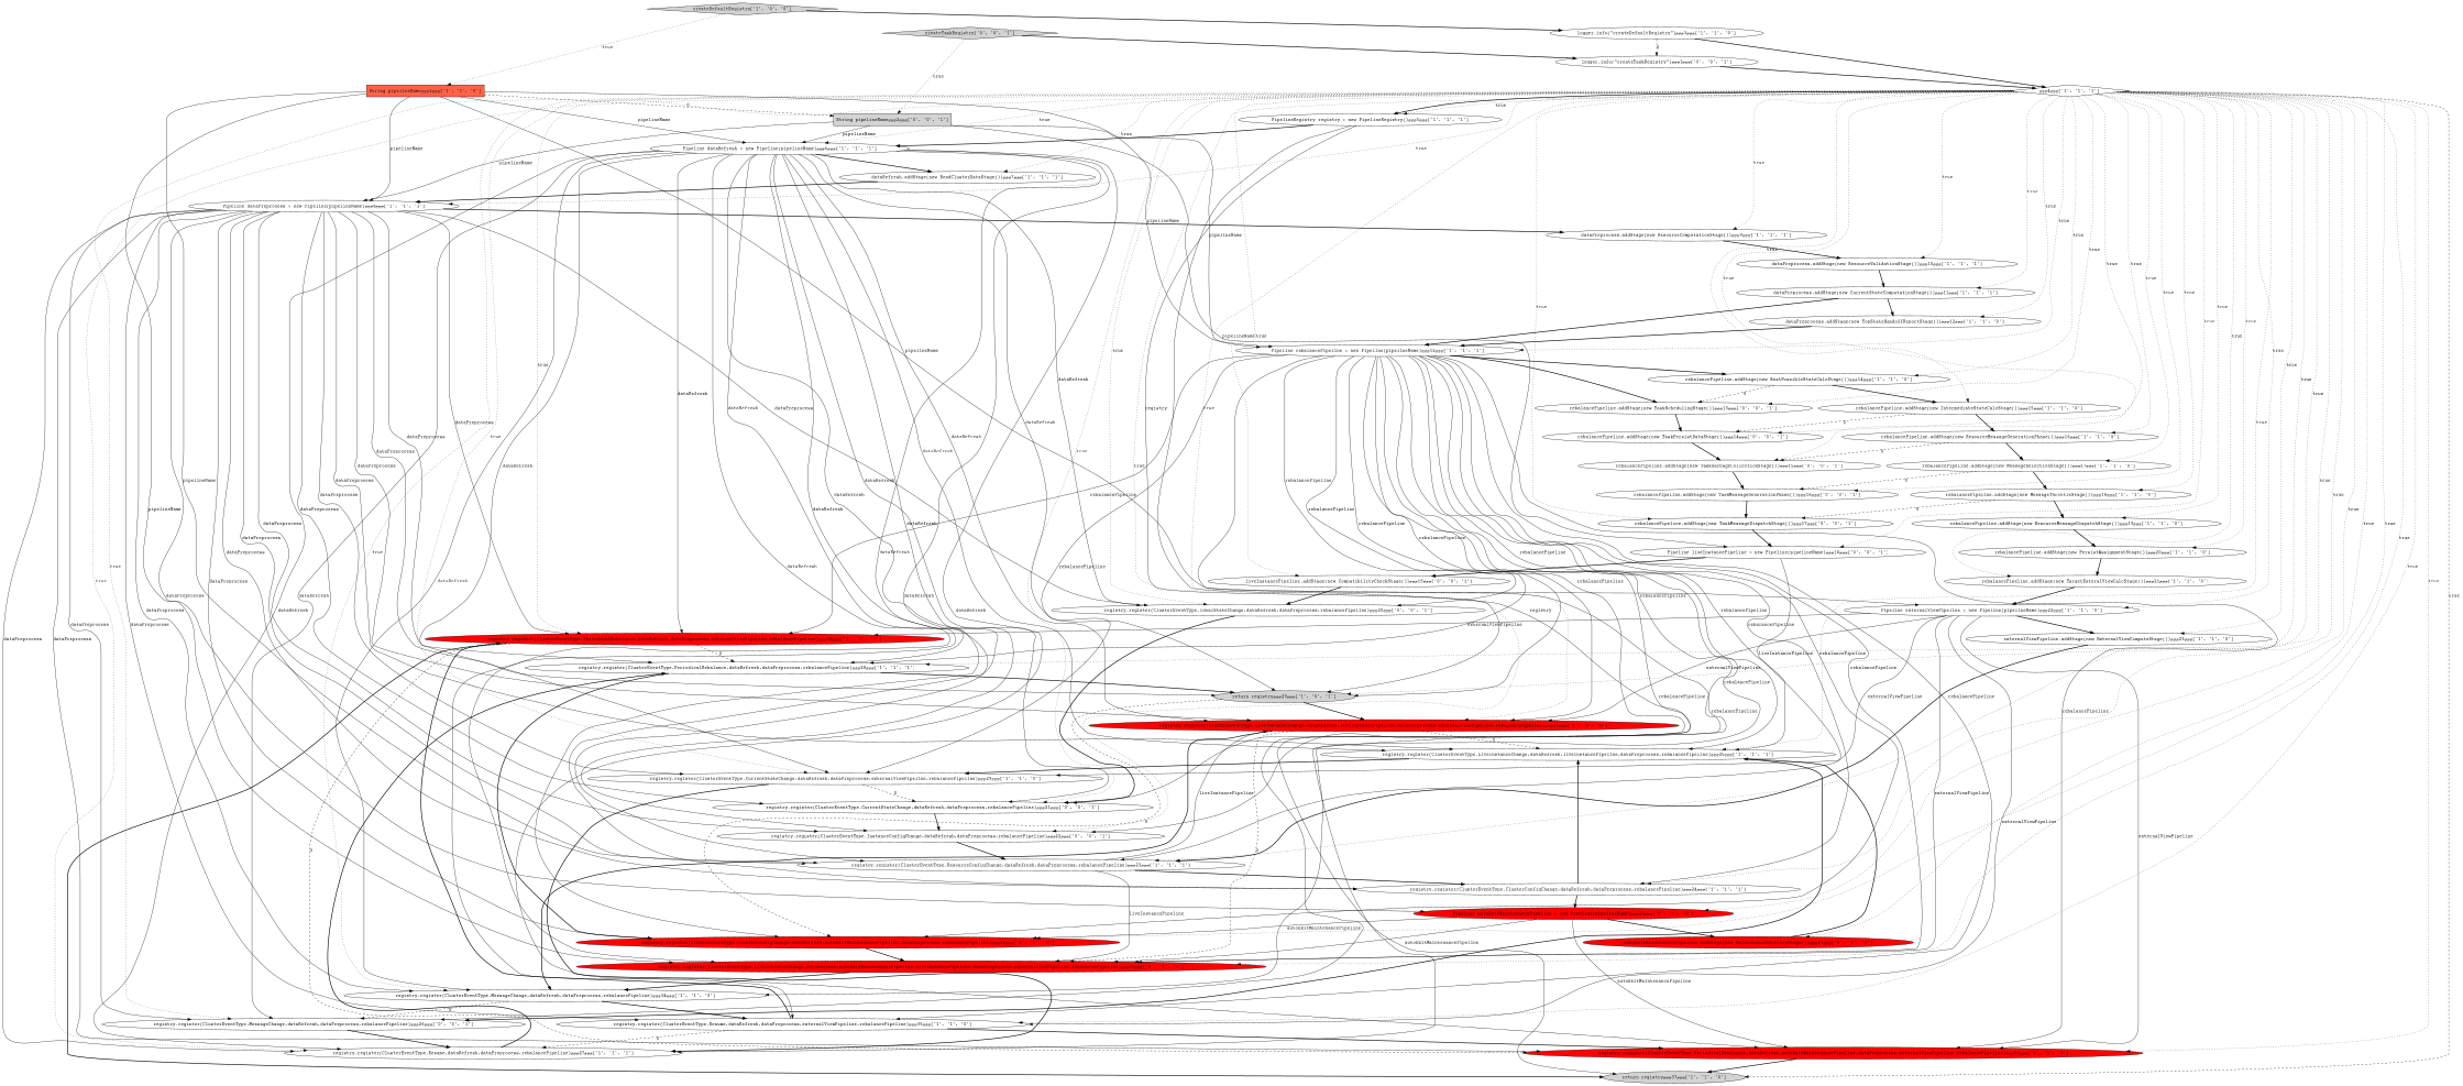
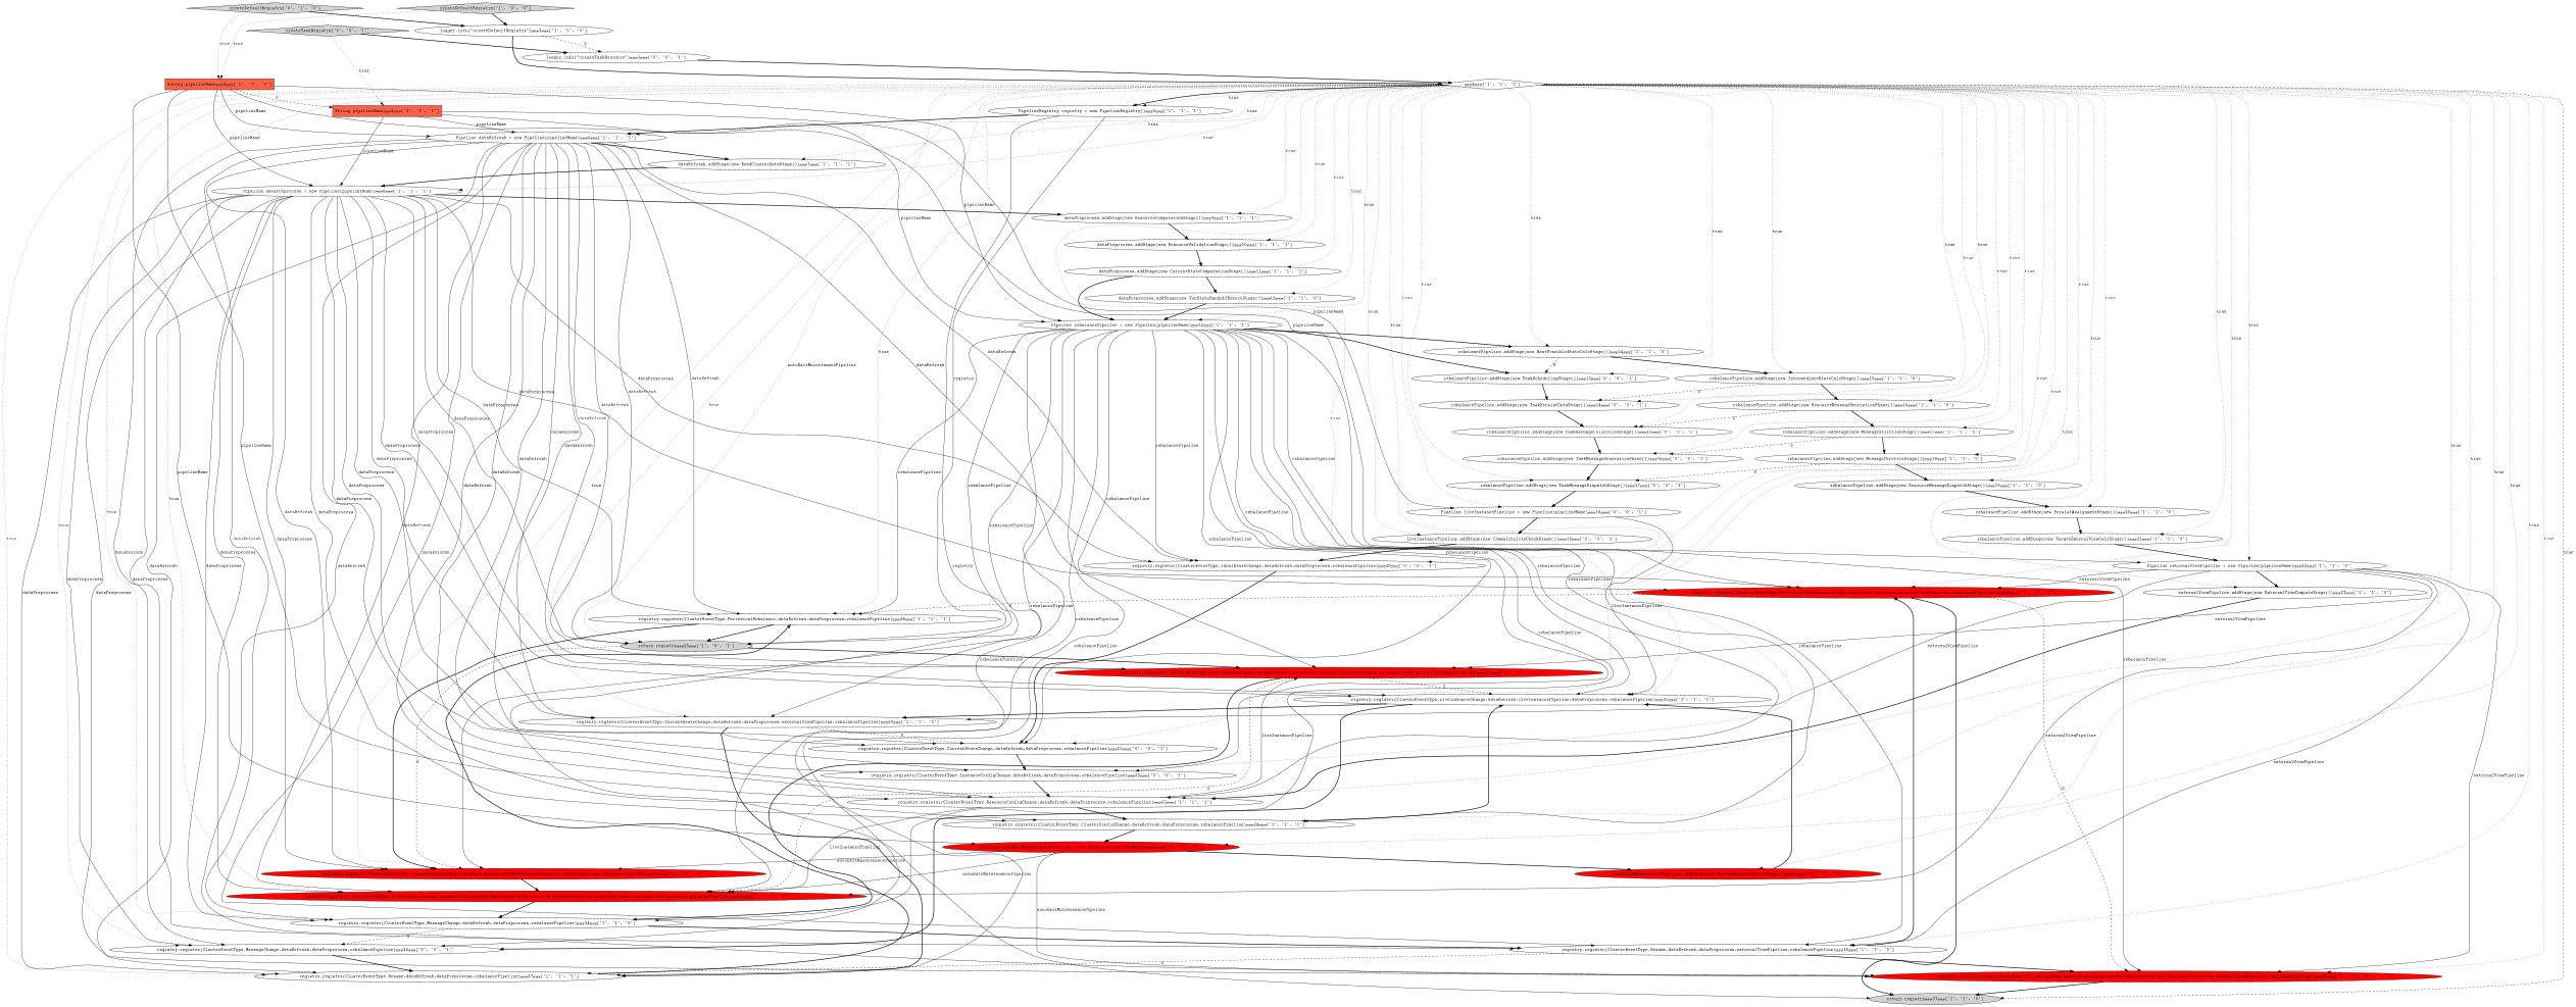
  digraph {
    fontname="Courier Prime"
    node [fillcolor=white fontname="Courier Prime" shape=ellipse style=filled]
    edge [fontname="Courier Prime" style=solid]
    n1 [fillcolor=red label="registry.register(ClusterEventType.PeriodicalRebalance,dataRefresh,dataPreprocess,externalViewPipeline,rebalancePipeline)@@@34@@@['1', '0', '0']"]
    n2 [label="registry.register(ClusterEventType.PeriodicalRebalance,dataRefresh,dataPreprocess,rebalancePipeline)@@@28@@@['1', '1', '1']"]
    n3 [fillcolor=red label="registry.register(ClusterEventType.PeriodicalRebalance,dataRefresh,autoExitMaintenancePipeline,dataPreprocess,externalViewPipeline,rebalancePipeline)@@@36@@@['0', '1', '0']"]
    n4 [fillcolor=lightgray label="return registry@@@37@@@['1', '1', '0']"]
    n5 [fillcolor=red label="registry.register(ClusterEventType.ClusterConfigChange,dataRefresh,autoExitMaintenancePipeline,dataPreprocess,rebalancePipeline)@@@32@@@['0', '1', '0']"]
    n6 [fillcolor=lightgray label="return registry@@@29@@@['1', '0', '1']"]
    n7 [fillcolor=red label="registry.register(ClusterEventType.LiveInstanceChange,dataRefresh,autoExitMaintenancePipeline,liveInstancePipeline,dataPreprocess,externalViewPipeline,rebalancePipeline)@@@33@@@['0', '1', '0']"]
    n8 [label="registry.register(ClusterEventType.MessageChange,dataRefresh,dataPreprocess,rebalancePipeline)@@@34@@@['1', '1', '0']"]
    n9 [label="registry.register(ClusterEventType.Resume,dataRefresh,dataPreprocess,externalViewPipeline,rebalancePipeline)@@@35@@@['1', '1', '0']"]
    n10 [label="registry.register(ClusterEventType.MessageChange,dataRefresh,dataPreprocess,rebalancePipeline)@@@26@@@['0', '0', '1']"]
    n11 [fillcolor=red label="registry.register(ClusterEventType.LiveInstanceChange,dataRefresh,liveInstancePipeline,dataPreprocess,externalViewPipeline,rebalancePipeline)@@@31@@@['1', '0', '0']"]
    n12 [label="registry.register(ClusterEventType.ClusterConfigChange,dataRefresh,dataPreprocess,rebalancePipeline)@@@24@@@['1', '1', '1']"]
    n13 [label="registry.register(ClusterEventType.LiveInstanceChange,dataRefresh,liveInstancePipeline,dataPreprocess,rebalancePipeline)@@@25@@@['1', '1', '1']"]
    n14 [fillcolor=red label="Pipeline autoExitMaintenancePipeline = new Pipeline(pipelineName)@@@26@@@['0', '1', '0']"]
    n15 [label="registry.register(ClusterEventType.CurrentStateChange,dataRefresh,dataPreprocess,externalViewPipeline,rebalancePipeline)@@@29@@@['1', '1', '0']"]
    n16 [fillcolor=red label="autoExitMaintenancePipeline.addStage(new MaintenanceRecoveryStage())@@@27@@@['0', '1', '0']"]
    n17 [label="registry.register(ClusterEventType.CurrentStateChange,dataRefresh,dataPreprocess,rebalancePipeline)@@@21@@@['0', '0', '1']"]
    n18 [label="registry.register(ClusterEventType.Resume,dataRefresh,dataPreprocess,rebalancePipeline)@@@27@@@['1', '1', '1']"]
    n19 [label="registry.register(ClusterEventType.InstanceConfigChange,dataRefresh,dataPreprocess,rebalancePipeline)@@@22@@@['0', '0', '1']"]
    n20 [label="registry.register(ClusterEventType.ResourceConfigChange,dataRefresh,dataPreprocess,rebalancePipeline)@@@23@@@['1', '1', '1']"]
    n21 [label="dataRefresh.addStage(new ReadClusterDataStage())@@@7@@@['1', '1', '1']"]
    n22 [label="Pipeline dataPreprocess = new Pipeline(pipelineName)@@@8@@@['1', '1', '1']"]
    n23 [label="registry.register(ClusterEventType.IdealStateChange,dataRefresh,dataPreprocess,rebalancePipeline)@@@20@@@['0', '0', '1']"]
    n24 [label="dataPreprocess.addStage(new ResourceComputationStage())@@@9@@@['1', '1', '1']"]
    n25 [label="Pipeline rebalancePipeline = new Pipeline(pipelineName)@@@12@@@['1', '1', '1']"]
    n26 [label="rebalancePipeline.addStage(new TaskSchedulingStage())@@@13@@@['0', '0', '1']"]
    n27 [label="rebalancePipeline.addStage(new BestPossibleStateCalcStage())@@@14@@@['1', '1', '0']"]
    n28 [label="rebalancePipeline.addStage(new TaskPersistDataStage())@@@14@@@['0', '0', '1']"]
    n29 [label="rebalancePipeline.addStage(new IntermediateStateCalcStage())@@@15@@@['1', '1', '0']"]
    n30 [label="dataPreprocess.addStage(new ResourceValidationStage())@@@10@@@['1', '1', '1']"]
    n31 [label="rebalancePipeline.addStage(new ResourceMessageDispatchStage())@@@19@@@['1', '1', '0']"]
    n32 [label="rebalancePipeline.addStage(new PersistAssignmentStage())@@@20@@@['1', '1', '0']"]
    n33 [label="rebalancePipeline.addStage(new TargetExteralViewCalcStage())@@@21@@@['1', '1', '0']"]
    n34 [label="Pipeline externalViewPipeline = new Pipeline(pipelineName)@@@22@@@['1', '1', '0']"]
    n35 [label="rebalancePipeline.addStage(new TaskGarbageCollectionStage())@@@15@@@['0', '0', '1']"]
    n36 [label="rebalancePipeline.addStage(new MessageSelectionStage())@@@17@@@['1', '1', '0']"]
    n37 [label="rebalancePipeline.addStage(new MessageThrottleStage())@@@18@@@['1', '1', '0']"]
    n38 [label="rebalancePipeline.addStage(new TaskMessageGenerationPhase())@@@16@@@['0', '0', '1']"]
    n39 [label="rebalancePipeline.addStage(new TaskMessageDispatchStage())@@@17@@@['0', '0', '1']"]
    n40 [label="@@@4@@@['1', '1', '1']" shape=diamond]
    n41 [label="rebalancePipeline.addStage(new ResourceMessageGenerationPhase())@@@16@@@['1', '1', '0']"]
    n42 [label="Pipeline dataRefresh = new Pipeline(pipelineName)@@@6@@@['1', '1', '1']"]
    n43 [label="Pipeline liveInstancePipeline = new Pipeline(pipelineName)@@@18@@@['0', '0', '1']"]
    n44 [label="PipelineRegistry registry = new PipelineRegistry()@@@5@@@['1', '1', '1']"]
    n45 [label="dataPreprocess.addStage(new CurrentStateComputationStage())@@@11@@@['1', '1', '1']"]
    n46 [label="liveInstancePipeline.addStage(new CompatibilityCheckStage())@@@19@@@['0', '0', '1']"]
    n47 [label="dataPreprocess.addStage(new TopStateHandoffReportStage())@@@12@@@['1', '1', '0']"]
    n48 [label="externalViewPipeline.addStage(new ExternalViewComputeStage())@@@23@@@['1', '1', '0']"]
    n49 [fillcolor=lightgray label="createTaskRegistry['0', '0', '1']" shape=diamond]
-   n50 [fillcolor=lightgray label="String pipelineName@@@2@@@['0', '0', '1']" shape=box]
+   n50 [fillcolor=tomato label="String pipelineName@@@2@@@['0', '0', '1']" shape=box]
    n51 [label="logger.info(\"createTaskRegistry\")@@@3@@@['0', '0', '1']"]
    n52 [fillcolor=tomato label="String pipelineName@@@2@@@['1', '1', '0']" shape=box]
+   n53 [fillcolor=lightgray label="createDefaultRegistry['0', '1', '0']" shape=diamond]
    n54 [label="logger.info(\"createDefaultRegistry\")@@@3@@@['1', '1', '0']"]
    n55 [fillcolor=lightgray label="createDefaultRegistry['1', '0', '0']" shape=diamond]
    n1 -> n2 [label=0 style=dashed]
    n1 -> n3 [label=0 style=dashed]
    n1 -> n4 [style=bold]
    n2 -> n5 [style=bold]
    n2 -> n6 [style=bold]
    n3 -> n4 [style=bold]
    n5 -> n7 [style=bold]
    n6 -> n5 [label=0 style=dashed]
    n6 -> n11 [style=bold]
    n7 -> n8 [style=bold]
    n8 -> n9 [style=bold]
    n8 -> n10 [label=0 style=dashed]
    n9 -> n1 [style=bold]
    n9 -> n3 [style=bold]
    n9 -> n18 [label=0 style=dashed]
    n10 -> n18 [style=bold]
    n11 -> n7 [label=0 style=dashed]
    n11 -> n8 [style=bold]
    n11 -> n13 [label=0 style=dashed]
    n12 -> n13 [style=bold]
    n12 -> n14 [style=bold]
    n13 -> n10 [style=bold]
    n13 -> n15 [style=bold]
    n14 -> n3 [label=autoExitMaintenancePipeline]
    n14 -> n5 [label=autoExitMaintenancePipeline]
    n14 -> n7 [label=autoExitMaintenancePipeline]
    n14 -> n16 [style=bold]
    n15 -> n17 [label=0 style=dashed]
    n15 -> n18 [style=bold]
    n16 -> n13 [style=bold]
    n17 -> n19 [style=bold]
    n18 -> n2 [style=bold]
    n19 -> n20 [style=bold]
    n20 -> n7 [label=liveInstancePipeline]
    n20 -> n11 [label=liveInstancePipeline]
    n20 -> n12 [style=bold]
    n21 -> n22 [style=bold]
    n22 -> n1 [label=dataPreprocess]
    n22 -> n2 [label=dataPreprocess]
    n22 -> n3 [label=dataPreprocess]
    n22 -> n5 [label=dataPreprocess]
    n22 -> n6 [label=dataPreprocess]
    n22 -> n7 [label=dataPreprocess]
    n22 -> n8 [label=dataPreprocess]
    n22 -> n9 [label=dataPreprocess]
    n22 -> n10 [label=dataPreprocess]
    n22 -> n11 [label=dataPreprocess]
    n22 -> n12 [label=dataPreprocess]
    n22 -> n13 [label=dataPreprocess]
    n22 -> n15 [label=dataPreprocess]
    n22 -> n17 [label=dataPreprocess]
    n22 -> n18 [label=dataPreprocess]
    n22 -> n19 [label=dataPreprocess]
    n22 -> n20 [label=dataPreprocess]
    n22 -> n23 [label=dataPreprocess]
    n22 -> n24 [style=bold]
    n23 -> n17 [style=bold]
    n24 -> n30 [style=bold]
    n25 -> n1 [label=rebalancePipeline]
    n25 -> n2 [label=rebalancePipeline]
    n25 -> n3 [label=rebalancePipeline]
    n25 -> n5 [label=rebalancePipeline]
    n25 -> n6 [label=rebalancePipeline]
    n25 -> n7 [label=rebalancePipeline]
    n25 -> n8 [label=rebalancePipeline]
    n25 -> n9 [label=rebalancePipeline]
    n25 -> n10 [label=rebalancePipeline]
    n25 -> n11 [label=rebalancePipeline]
    n25 -> n12 [label=rebalancePipeline]
    n25 -> n13 [label=rebalancePipeline]
    n25 -> n15 [label=rebalancePipeline]
    n25 -> n17 [label=rebalancePipeline]
    n25 -> n18 [label=rebalancePipeline]
    n25 -> n19 [label=rebalancePipeline]
    n25 -> n20 [label=rebalancePipeline]
    n25 -> n23 [label=rebalancePipeline]
    n25 -> n26 [style=bold]
    n25 -> n27 [style=bold]
    n26 -> n28 [style=bold]
    n27 -> n26 [label=0 style=dashed]
    n27 -> n29 [style=bold]
    n28 -> n35 [style=bold]
    n29 -> n28 [label=0 style=dashed]
    n29 -> n41 [style=bold]
    n30 -> n45 [style=bold]
    n31 -> n32 [style=bold]
    n32 -> n33 [style=bold]
    n33 -> n34 [style=bold]
    n34 -> n1 [label=externalViewPipeline]
    n34 -> n3 [label=externalViewPipeline]
    n34 -> n7 [label=externalViewPipeline]
    n34 -> n9 [label=externalViewPipeline]
    n34 -> n11 [label=externalViewPipeline]
    n34 -> n15 [label=externalViewPipeline]
    n34 -> n48 [style=bold]
    n35 -> n38 [style=bold]
    n36 -> n37 [style=bold]
    n36 -> n38 [label=0 style=dashed]
    n37 -> n31 [style=bold]
    n37 -> n39 [label=0 style=dashed]
    n38 -> n39 [style=bold]
    n39 -> n43 [style=bold]
    n40 -> n1 [label=true style=dotted]
    n40 -> n2 [label=true style=dotted]
    n40 -> n3 [label=true style=dotted]
    n40 -> n4 [label=true style=dashed]
    n40 -> n5 [label=true style=dotted]
-   n40 -> n6 [label=true style=dotted]
+   n40 -> n6 [label=autoExitMaintenancePipeline style=dotted]
    n40 -> n7 [label=true style=dotted]
    n40 -> n8 [label=true style=dotted]
    n40 -> n9 [label=true style=dotted]
    n40 -> n10 [label=true style=dotted]
    n40 -> n11 [label=true style=dotted]
    n40 -> n12 [label=true style=dotted]
    n40 -> n13 [label=true style=dotted]
    n40 -> n14 [label=true style=dotted]
    n40 -> n15 [label=true style=dotted]
    n40 -> n16 [label=true style=dotted]
    n40 -> n17 [label=true style=dotted]
    n40 -> n18 [label=true style=dotted]
    n40 -> n19 [label=true style=dotted]
    n40 -> n20 [label=true style=dotted]
    n40 -> n21 [label=true style=dotted]
    n40 -> n22 [label=true style=dotted]
    n40 -> n23 [label=true style=dotted]
    n40 -> n24 [label=true style=dotted]
    n40 -> n25 [label=true style=dotted]
    n40 -> n26 [label=true style=dotted]
    n40 -> n27 [label=true style=dotted]
    n40 -> n28 [label=true style=dotted]
    n40 -> n29 [label=true style=dotted]
    n40 -> n30 [label=true style=dotted]
    n40 -> n31 [label=true style=dotted]
    n40 -> n32 [label=true style=dotted]
    n40 -> n33 [label=true style=dotted]
    n40 -> n34 [label=true style=dotted]
    n40 -> n35 [label=true style=dotted]
    n40 -> n36 [label=true style=dotted]
    n40 -> n37 [label=true style=dotted]
    n40 -> n38 [label=true style=dotted]
    n40 -> n39 [label=true style=dotted]
    n40 -> n41 [label=true style=dotted]
    n40 -> n42 [label=true style=dotted]
    n40 -> n43 [label=true style=dotted]
    n40 -> n44 [style=bold]
    n40 -> n44 [label=true style=dotted]
    n40 -> n45 [label=true style=dotted]
    n40 -> n46 [label=true style=dotted]
    n40 -> n47 [label=true style=dotted]
    n40 -> n48 [label=true style=dotted]
    n41 -> n35 [label=0 style=dashed]
    n41 -> n36 [style=bold]
    n42 -> n1 [label=dataRefresh]
    n42 -> n2 [label=dataRefresh]
    n42 -> n3 [label=dataRefresh]
    n42 -> n5 [label=dataRefresh]
    n42 -> n6 [label=dataRefresh]
    n42 -> n7 [label=dataRefresh]
    n42 -> n8 [label=dataRefresh]
    n42 -> n9 [label=dataRefresh]
    n42 -> n10 [label=dataRefresh]
    n42 -> n11 [label=dataRefresh]
    n42 -> n12 [label=dataRefresh]
    n42 -> n13 [label=dataRefresh]
    n42 -> n15 [label=dataRefresh]
    n42 -> n17 [label=dataRefresh]
    n42 -> n18 [label=dataRefresh]
    n42 -> n19 [label=dataRefresh]
    n42 -> n20 [label=dataRefresh]
    n42 -> n21 [style=bold]
    n42 -> n23 [label=dataRefresh]
    n43 -> n13 [label=liveInstancePipeline]
    n43 -> n46 [style=bold]
    n44 -> n4 [label=registry]
    n44 -> n6 [label=registry]
    n44 -> n42 [style=bold]
    n45 -> n25 [style=bold]
    n45 -> n47 [style=bold]
    n46 -> n23 [style=bold]
    n47 -> n25 [style=bold]
    n48 -> n20 [style=bold]
    n49 -> n50 [label=true style=dotted]
    n49 -> n51 [style=bold]
    n50 -> n22 [label=pipelineName]
    n50 -> n25 [label=pipelineName]
    n50 -> n42 [label=pipelineName]
    n50 -> n43 [label=pipelineName]
    n51 -> n40 [style=bold]
    n52 -> n14 [label=pipelineName]
    n52 -> n20 [label=pipelineName]
    n52 -> n22 [label=pipelineName]
    n52 -> n25 [label=pipelineName]
    n52 -> n34 [label=pipelineName]
    n52 -> n42 [label=pipelineName]
    n52 -> n50 [label=0 style=dashed]
+   n53 -> n52 [label=true style=dotted]
+   n53 -> n54 [style=bold]
    n54 -> n40 [style=bold]
    n54 -> n51 [label=0 style=dashed]
    n55 -> n52 [label=true style=dotted]
    n55 -> n54 [style=bold]
  }
